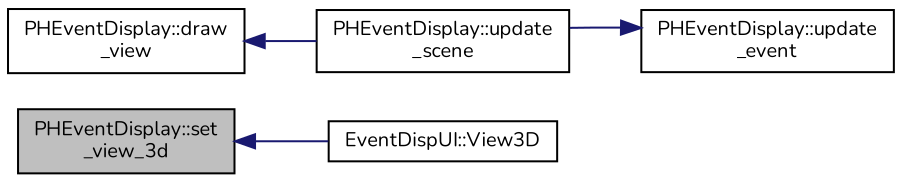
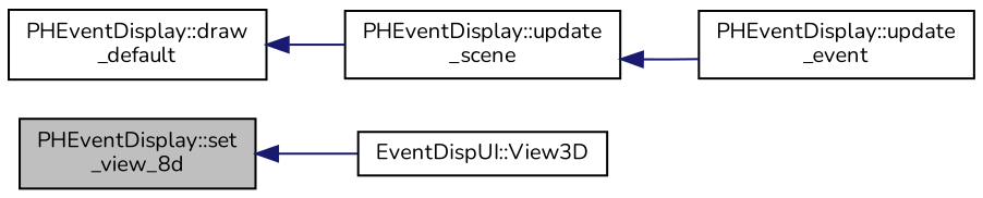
  digraph {
    fontname=Nunito
    rankdir=LR
    node [color=black fontname=Nunito fontsize=10 shape=record]
    edge [color=midnightblue dir=back fontname=Nunito fontsize=10 labelfontname=FreeSans labelfontsize=10 style=solid]
-   n1 [fillcolor=grey75 fontcolor=black height=0.2 label="PHEventDisplay::set\l_view_3d" style=filled width=0.4]
+   n1 [fillcolor=grey75 fontcolor=black height=0.2 label="PHEventDisplay::set\l_view_8d" style=filled width=0.4]
    n2 [height=0.2 label="EventDispUI::View3D" width=0.4]
-   n3 [height=0.2 label="PHEventDisplay::draw\l_view" width=0.4]
+   n3 [height=0.2 label="PHEventDisplay::draw\l_default" width=0.4]
    n4 [height=0.2 label="PHEventDisplay::update\l_scene" width=0.4]
    n5 [height=0.2 label="PHEventDisplay::update\l_event" width=0.4]
    n1 -> n2
    n3 -> n4
-   n5 -> n4
+   n4 -> n5
  }
